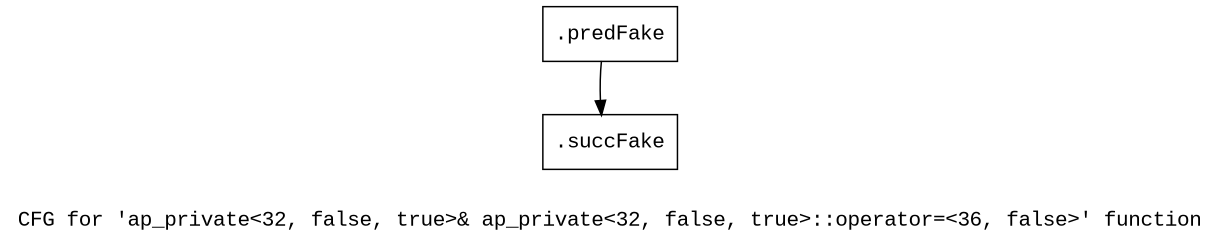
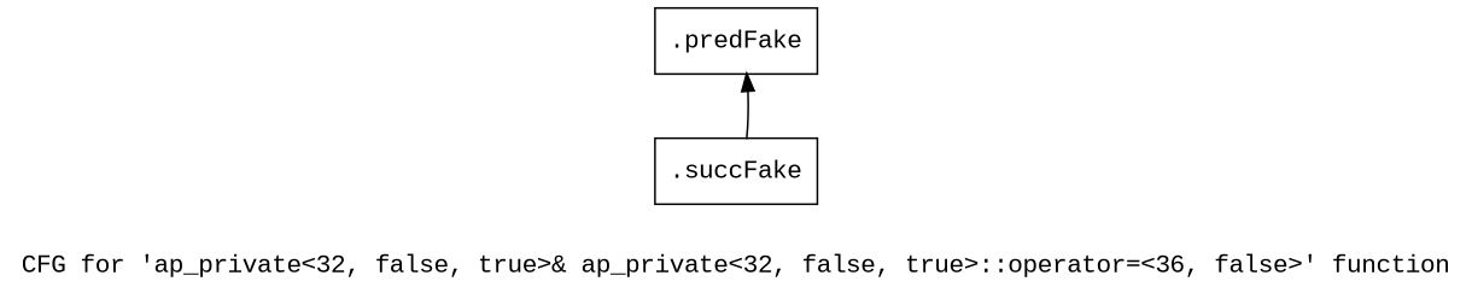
  digraph {
    label="CFG for 'ap_private\<32, false, true\>& ap_private\<32, false, true\>::operator=\<36, false\>' function"
    fontname="Liberation Mono"
    node [shape=record fontname="Liberation Mono"]
    n1 [label="{.predFake}"]
    n2 [filename="/mnt/xilinx/Vitis_HLS/2021.2/include/etc/ap_private.h" label="{.succFake}" linenumber=1486]
-   n1 -> n2 [execusionnum=720 filename="/mnt/xilinx/Vitis_HLS/2021.2/include/etc/ap_private.h" fontname="Liberation Mono"]
+   n2 -> n1 [execusionnum=720 filename="/mnt/xilinx/Vitis_HLS/2021.2/include/etc/ap_private.h" fontname="Liberation Mono"]
  }
